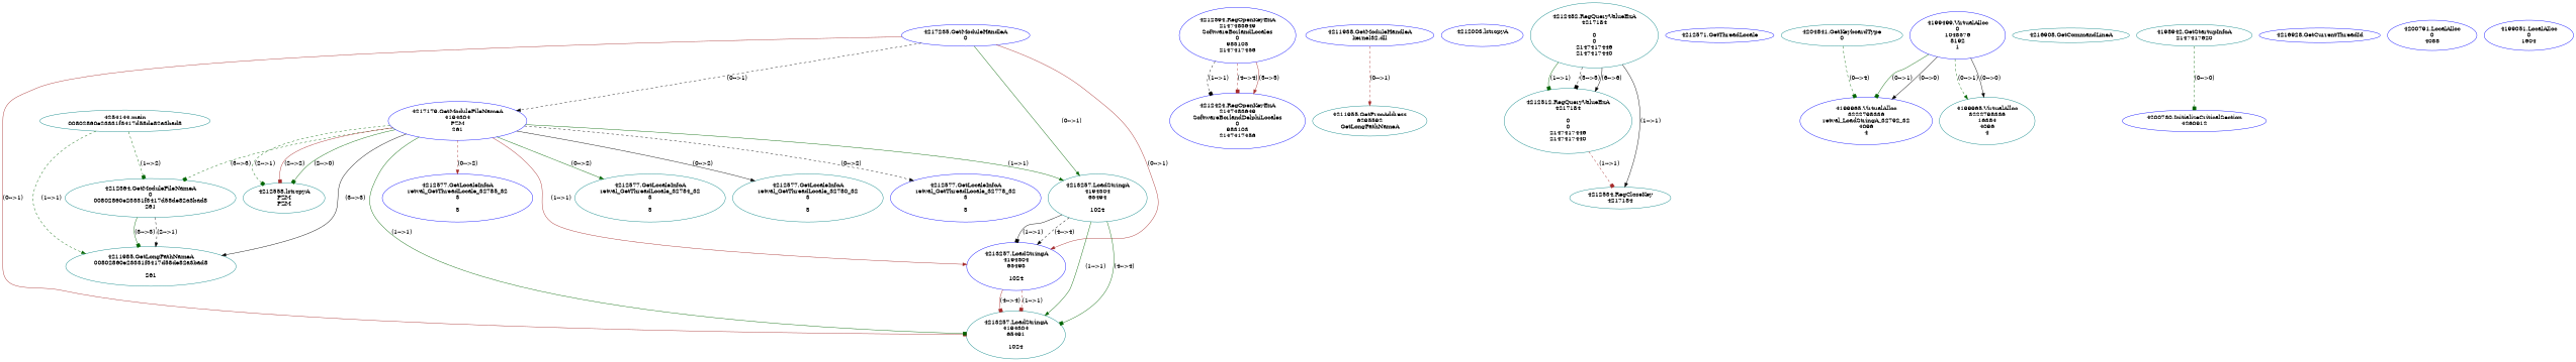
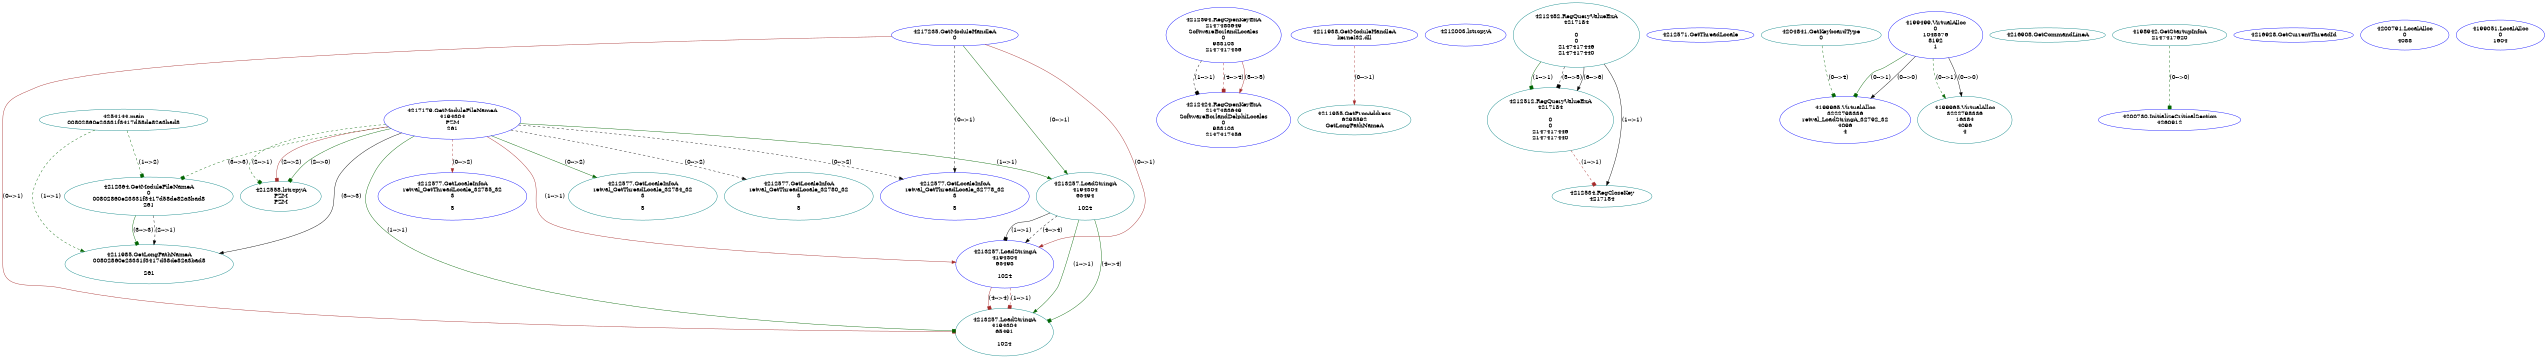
  digraph {
    node [color=teal]
    edge [arrowhead=normal color=darkgreen style=solid]
    n1 [label="4254144.main\n00802860e23331f3417d58de82a3bad8"]
    n2 [label="4212364.GetModuleFileNameA\n0\n00802860e23331f3417d58de82a3bad8\n261"]
    n3 [label="4211985.GetLongPathNameA\n00802860e23331f3417d58de82a3bad8\n\n261"]
    n4 [color=blue label="4217235.GetModuleHandleA\n0"]
    n5 [color=blue label="4217179.GetModuleFileNameA\n4194304\nPZM\n261"]
    n6 [label="4213257.LoadStringA\n4194304\n65494\n\n1024"]
    n7 [color=blue label="4213257.LoadStringA\n4194304\n65493\n\n1024"]
    n8 [label="4213257.LoadStringA\n4194304\n65491\n\n1024"]
    n9 [label="4212558.lstrcpyA\nPZM\nPZM"]
    n10 [color=blue label="4212577.GetLocaleInfoA\nretval_GetThreadLocale_32785_32\n3\n\n5"]
    n11 [label="4212577.GetLocaleInfoA\nretval_GetThreadLocale_32784_32\n3\n\n5"]
    n12 [label="4212577.GetLocaleInfoA\nretval_GetThreadLocale_32780_32\n3\n\n5"]
    n13 [color=blue label="4212577.GetLocaleInfoA\nretval_GetThreadLocale_32778_32\n3\n\n5"]
    n14 [color=blue label="4212394.RegOpenKeyExA\n2147483649\nSoftware\Borland\Locales\n0\n983103\n2147417456"]
    n15 [color=blue label="4212424.RegOpenKeyExA\n2147483649\nSoftware\Borland\Delphi\Locales\n0\n983103\n2147417456"]
    n16 [color=blue label="4211938.GetModuleHandleA\nkernel32.dll"]
    n17 [label="4211955.GetProcAddress\n6295592\nGetLongPathNameA"]
    n18 [color=blue label="4212003.lstrcpyA\n\n"]
    n19 [label="4212482.RegQueryValueExA\n4217184\n\n0\n0\n2147417446\n2147417440"]
    n20 [label="4212512.RegQueryValueExA\n4217184\n\n0\n0\n2147417446\n2147417440"]
    n21 [label="4212534.RegCloseKey\n4217184"]
    n22 [color=blue label="4212571.GetThreadLocale\n"]
    n23 [label="4204841.GetKeyboardType\n0"]
    n24 [color=blue label="4199965.VirtualAlloc\n3222798336\nretval_LoadStringA_32792_32\n4096\n4"]
    n25 [label="4199965.VirtualAlloc\n3222798336\n16384\n4096\n4"]
    n26 [label="4216908.GetCommandLineA\n"]
    n27 [label="4198942.GetStartupInfoA\n2147417620"]
    n28 [color=blue label="4200730.InitializeCriticalSection\n4260912"]
    n29 [color=blue label="4216928.GetCurrentThreadId\n"]
    n30 [color=blue label="4200791.LocalAlloc\n0\n4088"]
    n31 [color=blue label="4199499.VirtualAlloc\n0\n1048576\n8192\n1"]
    n32 [color=blue label="4199051.LocalAlloc\n0\n1604"]
    n1 -> n2 [arrowhead=box label="(1-->2)" style=dashed]
    n1 -> n3 [label="(1-->1)" style=dashed]
    n2 -> n3 [color=black label="(2-->1)" style=dashed]
    n2 -> n3 [arrowhead=box label="(3-->3)"]
-   n4 -> n5 [color=black label="(0-->1)" style=dashed]
+   n4 -> n13 [color=black label="(0-->1)" style=dashed]
    n4 -> n6 [label="(0-->1)"]
    n4 -> n7 [color=brown label="(0-->1)"]
    n4 -> n8 [arrowhead=box color=brown label="(0-->1)"]
    n5 -> n2 [arrowhead=box label="(3-->3)" style=dashed]
    n5 -> n3 [color=black label="(3-->3)"]
    n5 -> n6 [label="(1-->1)"]
    n5 -> n7 [color=brown label="(1-->1)"]
    n5 -> n8 [arrowhead=box label="(1-->1)"]
    n5 -> n9 [arrowhead=box label="(2-->1)" style=dashed]
    n5 -> n9 [arrowhead=box color=brown label="(2-->2)"]
    n5 -> n9 [arrowhead=box label="(2-->0)"]
    n5 -> n10 [color=brown label="(0-->2)" style=dashed]
    n5 -> n11 [label="(0-->2)"]
-   n5 -> n12 [color=black label="(0-->2)"]
+   n5 -> n12 [color=black label="(0-->2)" style=dashed]
    n5 -> n13 [color=black label="(0-->2)" style=dashed]
    n6 -> n7 [arrowhead=box color=black label="(1-->1)"]
    n6 -> n7 [color=black label="(4-->4)" style=dashed]
    n6 -> n8 [label="(1-->1)"]
    n6 -> n8 [arrowhead=box label="(4-->4)"]
    n7 -> n8 [arrowhead=box color=brown label="(1-->1)" style=dashed]
    n7 -> n8 [arrowhead=box color=brown label="(4-->4)"]
    n14 -> n15 [arrowhead=box color=black label="(1-->1)" style=dashed]
    n14 -> n15 [arrowhead=box color=brown label="(4-->4)" style=dashed]
    n14 -> n15 [color=brown label="(5-->5)"]
    n16 -> n17 [color=brown label="(0-->1)" style=dashed]
    n19 -> n20 [arrowhead=box label="(1-->1)"]
    n19 -> n20 [arrowhead=box color=black label="(5-->5)" style=dashed]
    n19 -> n20 [color=black label="(6-->6)"]
    n19 -> n21 [color=black label="(1-->1)"]
    n20 -> n21 [arrowhead=box color=brown label="(1-->1)" style=dashed]
    n23 -> n24 [arrowhead=box label="(0-->4)" style=dashed]
    n27 -> n28 [arrowhead=box label="(0-->0)" style=dashed]
    n31 -> n24 [arrowhead=box label="(0-->1)"]
    n31 -> n24 [color=black label="(0-->0)"]
    n31 -> n25 [label="(0-->1)" style=dashed]
    n31 -> n25 [color=black label="(0-->0)"]
  }
